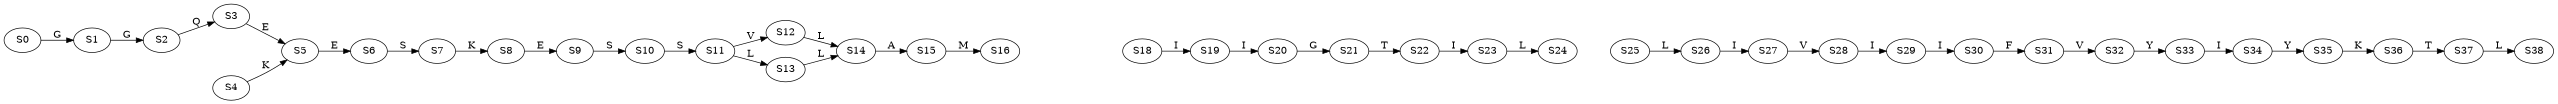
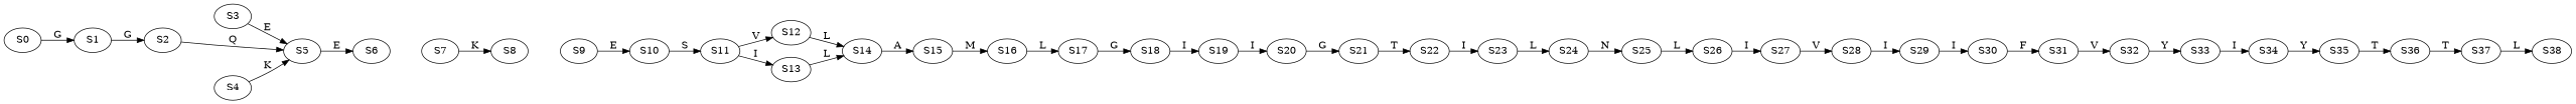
  strict digraph {
    rankdir=LR
    S0
    S1
    S2
    S3
    S5
    S4
    S6
    S7
    S8
    S9
    S10
    S11
    S12
    S13
    S14
    S15
    S16
+   S17
    S18
    S19
    S20
    S21
    S22
    S23
    S24
    S25
    S26
    S27
    S28
    S29
    S30
    S31
    S32
    S33
    S34
    S35
    S36
    S37
    S38
    S0 -> S1 [label=G]
    S1 -> S2 [label=G]
-   S2 -> S3 [label=Q]
+   S2 -> S5 [label=Q]
    S3 -> S5 [label=E]
    S5 -> S6 [label=E]
    S4 -> S5 [label=K]
-   S6 -> S7 [label=S]
    S7 -> S8 [label=K]
-   S8 -> S9 [label=E]
-   S9 -> S10 [label=S]
+   S9 -> S10 [label=E]
    S10 -> S11 [label=S]
    S11 -> S12 [label=V]
-   S11 -> S13 [label=L]
+   S11 -> S13 [label=I]
    S12 -> S14 [label=L]
    S13 -> S14 [label=L]
    S14 -> S15 [label=A]
    S15 -> S16 [label=M]
+   S16 -> S17 [label=L]
+   S17 -> S18 [label=G]
    S18 -> S19 [label=I]
    S19 -> S20 [label=I]
    S20 -> S21 [label=G]
    S21 -> S22 [label=T]
    S22 -> S23 [label=I]
    S23 -> S24 [label=L]
+   S24 -> S25 [label=N]
    S25 -> S26 [label=L]
    S26 -> S27 [label=I]
    S27 -> S28 [label=V]
    S28 -> S29 [label=I]
    S29 -> S30 [label=I]
    S30 -> S31 [label=F]
    S31 -> S32 [label=V]
    S32 -> S33 [label=Y]
    S33 -> S34 [label=I]
    S34 -> S35 [label=Y]
-   S35 -> S36 [label=K]
+   S35 -> S36 [label=T]
    S36 -> S37 [label=T]
    S37 -> S38 [label=L]
  }
